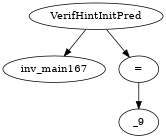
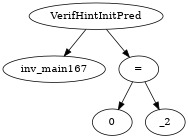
  digraph {
    n1 [label=inv_main167]
    n2 [label=VerifHintInitPred]
    n3 [label="="]
-   n5 [label=_9]
+   n4 [label=0]
+   n5 [label=_2]
    n2 -> n1
    n2 -> n3
+   n3 -> n4
    n3 -> n5
  }
